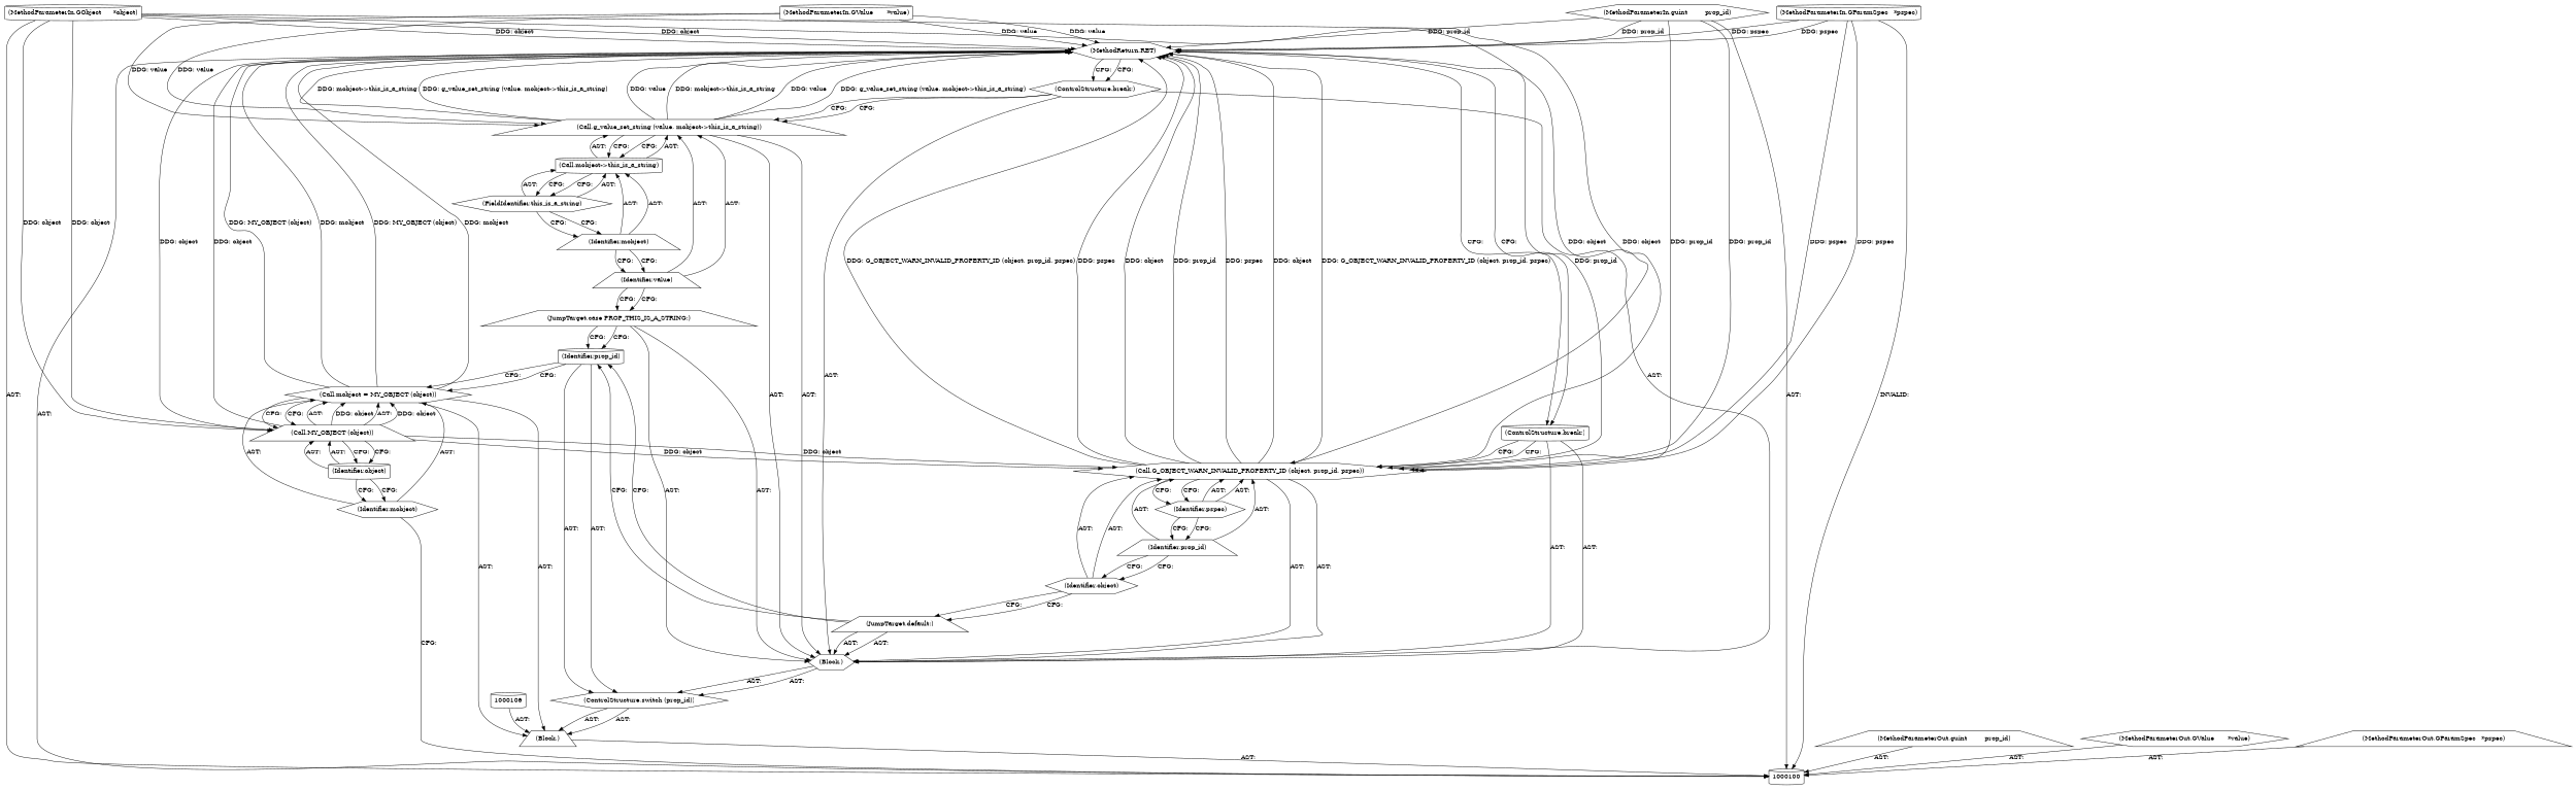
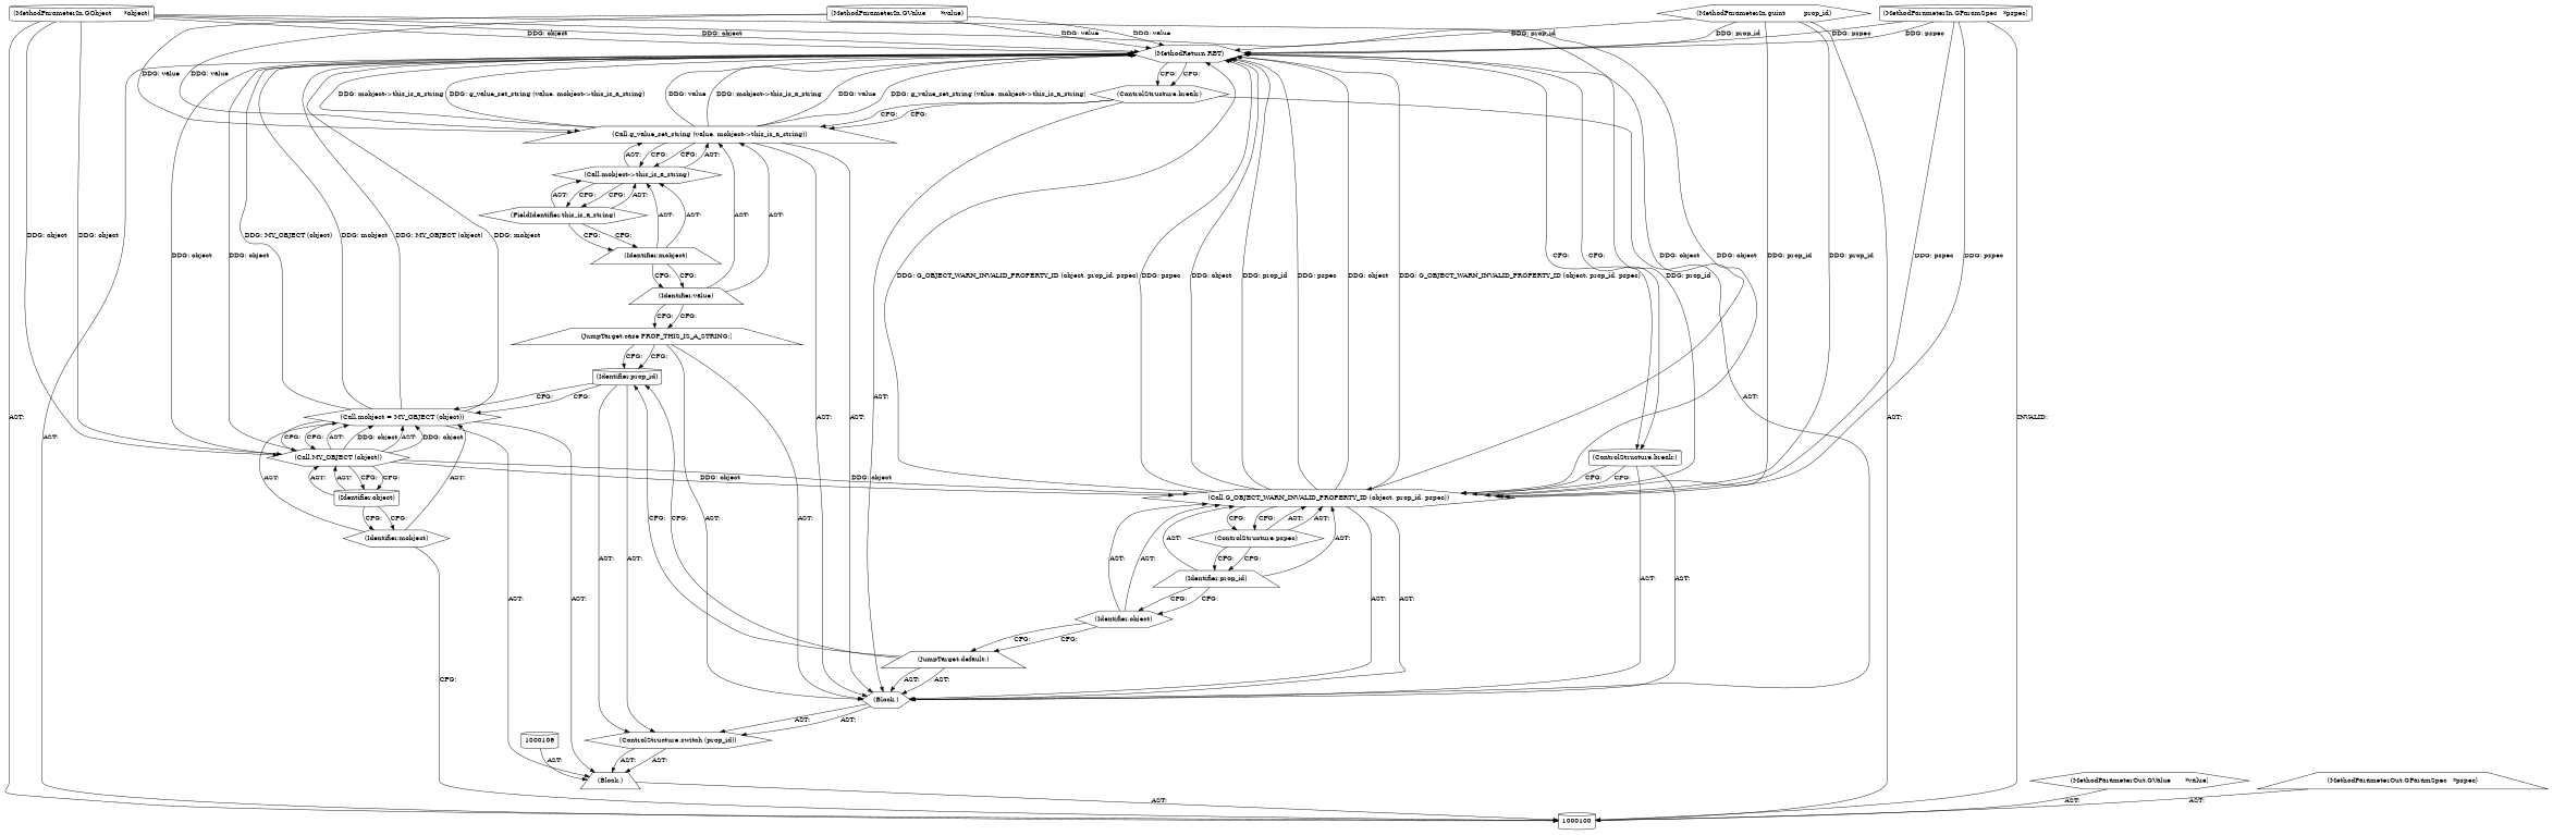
  digraph {
    node [shape=hexagon]
    n1 [label="(MethodReturn,RET)"]
    n2 [label="(ControlStructure,break;)"]
    n3 [label="(ControlStructure,break;)" shape=cylinder]
    1000100 [shape=cylinder]
    n5 [label="(Block,)"]
    n6 [label="(Call,g_value_set_string (value, mobject->this_is_a_string))" shape=trapezium]
    n7 [label="(Call,G_OBJECT_WARN_INVALID_PROPERTY_ID (object, prop_id, pspec))"]
    n8 [label="(MethodParameterIn,GObject      *object)" shape=cylinder]
-   n9 [label="(Call,MY_OBJECT (object))" shape=trapezium]
-   n10 [label="(Identifier,pspec)"]
+   n9 [label="(Call,MY_OBJECT (object))"]
+   n10 [label="(ControlStructure,pspec)"]
    n11 [label="(Call,mobject = MY_OBJECT (object))"]
    n12 [label="(Identifier,object)" shape=cylinder]
    n13 [label="(JumpTarget,case PROP_THIS_IS_A_STRING:)" shape=trapezium]
    n14 [label="(Identifier,prop_id)" shape=cylinder]
    n15 [label="(ControlStructure,switch (prop_id))"]
    n16 [label="(Identifier,value)" shape=trapezium]
-   n17 [label="(Call,mobject->this_is_a_string)" shape=cylinder]
+   n17 [label="(Call,mobject->this_is_a_string)"]
    n18 [label="(FieldIdentifier,this_is_a_string)"]
    n19 [label="(Identifier,mobject)" shape=trapezium]
    n20 [label="(JumpTarget,default:)" shape=trapezium]
    n21 [label="(Identifier,object)"]
    n22 [label="(Identifier,prop_id)" shape=trapezium]
    n23 [label="(MethodParameterIn,guint         prop_id)"]
-   n24 [label="(MethodParameterOut,guint         prop_id)" shape=trapezium]
    n25 [label="(MethodParameterIn,GValue       *value)" shape=cylinder]
    n26 [label="(MethodParameterOut,GValue       *value)"]
    n27 [label="(MethodParameterIn,GParamSpec   *pspec)" shape=cylinder]
    n28 [label="(MethodParameterOut,GParamSpec   *pspec)" shape=trapezium]
    n29 [label="(Block,)" shape=trapezium]
    n30 [label="(Identifier,mobject)"]
    1000106 [shape=cylinder]
    n1 -> n2 [label="CFG: "]
    n1 -> n2 [label="CFG: "]
    n1 -> n3 [label="CFG: "]
    n1 -> n3 [label="CFG: "]
    n1 -> 1000100 [label="AST: "]
    n2 -> n5 [label="AST: "]
    n2 -> n5 [label="AST: "]
    n2 -> n6 [label="CFG: "]
    n2 -> n6 [label="CFG: "]
    n3 -> n5 [label="AST: "]
    n3 -> n5 [label="AST: "]
    n3 -> n7 [label="CFG: "]
    n3 -> n7 [label="CFG: "]
    n5 -> n15 [label="AST: "]
    n5 -> n15 [label="AST: "]
    n6 -> n1 [label="DDG: mobject->this_is_a_string"]
    n6 -> n1 [label="DDG: g_value_set_string (value, mobject->this_is_a_string)"]
    n6 -> n1 [label="DDG: value"]
    n6 -> n1 [label="DDG: mobject->this_is_a_string"]
    n6 -> n1 [label="DDG: g_value_set_string (value, mobject->this_is_a_string)"]
    n6 -> n1 [label="DDG: value"]
    n6 -> n5 [label="AST: "]
    n6 -> n5 [label="AST: "]
    n6 -> n17 [label="CFG: "]
    n6 -> n17 [label="CFG: "]
    n7 -> n1 [label="DDG: pspec"]
    n7 -> n1 [label="DDG: object"]
    n7 -> n1 [label="DDG: G_OBJECT_WARN_INVALID_PROPERTY_ID (object, prop_id, pspec)"]
    n7 -> n1 [label="DDG: prop_id"]
    n7 -> n1 [label="DDG: pspec"]
    n7 -> n1 [label="DDG: object"]
    n7 -> n1 [label="DDG: G_OBJECT_WARN_INVALID_PROPERTY_ID (object, prop_id, pspec)"]
    n7 -> n1 [label="DDG: prop_id"]
    n7 -> n5 [label="AST: "]
    n7 -> n5 [label="AST: "]
    n7 -> n10 [label="CFG: "]
    n7 -> n10 [label="CFG: "]
    n8 -> n1 [label="DDG: object"]
    n8 -> n1 [label="DDG: object"]
    n8 -> 1000100 [label="AST: "]
    n8 -> n7 [label="DDG: object"]
    n8 -> n7 [label="DDG: object"]
    n8 -> n9 [label="DDG: object"]
    n8 -> n9 [label="DDG: object"]
    n9 -> n1 [label="DDG: object"]
    n9 -> n1 [label="DDG: object"]
    n9 -> n7 [label="DDG: object"]
    n9 -> n7 [label="DDG: object"]
    n9 -> n11 [label="AST: "]
    n9 -> n11 [label="DDG: object"]
    n9 -> n11 [label="AST: "]
    n9 -> n11 [label="DDG: object"]
    n9 -> n12 [label="CFG: "]
    n9 -> n12 [label="CFG: "]
    n10 -> n7 [label="AST: "]
    n10 -> n7 [label="AST: "]
    n10 -> n22 [label="CFG: "]
    n10 -> n22 [label="CFG: "]
    n11 -> n1 [label="DDG: mobject"]
    n11 -> n1 [label="DDG: MY_OBJECT (object)"]
    n11 -> n1 [label="DDG: mobject"]
    n11 -> n1 [label="DDG: MY_OBJECT (object)"]
    n11 -> n9 [label="CFG: "]
    n11 -> n9 [label="CFG: "]
    n11 -> n29 [label="AST: "]
    n11 -> n29 [label="AST: "]
    n12 -> n9 [label="AST: "]
    n12 -> n9 [label="AST: "]
    n12 -> n30 [label="CFG: "]
    n12 -> n30 [label="CFG: "]
    n13 -> n5 [label="AST: "]
    n13 -> n5 [label="AST: "]
    n13 -> n14 [label="CFG: "]
    n13 -> n14 [label="CFG: "]
    n14 -> n11 [label="CFG: "]
    n14 -> n11 [label="CFG: "]
    n14 -> n15 [label="AST: "]
    n14 -> n15 [label="AST: "]
    n15 -> n29 [label="AST: "]
    n15 -> n29 [label="AST: "]
    n16 -> n6 [label="AST: "]
    n16 -> n6 [label="AST: "]
    n16 -> n13 [label="CFG: "]
    n16 -> n13 [label="CFG: "]
    n17 -> n6 [label="AST: "]
    n17 -> n6 [label="AST: "]
    n17 -> n18 [label="CFG: "]
    n17 -> n18 [label="CFG: "]
    n18 -> n17 [label="AST: "]
    n18 -> n17 [label="AST: "]
    n18 -> n19 [label="CFG: "]
    n18 -> n19 [label="CFG: "]
    n19 -> n16 [label="CFG: "]
    n19 -> n16 [label="CFG: "]
    n19 -> n17 [label="AST: "]
    n19 -> n17 [label="AST: "]
    n20 -> n5 [label="AST: "]
    n20 -> n5 [label="AST: "]
    n20 -> n14 [label="CFG: "]
    n20 -> n14 [label="CFG: "]
    n21 -> n7 [label="AST: "]
    n21 -> n7 [label="AST: "]
    n21 -> n20 [label="CFG: "]
    n21 -> n20 [label="CFG: "]
    n22 -> n7 [label="AST: "]
    n22 -> n7 [label="AST: "]
    n22 -> n21 [label="CFG: "]
    n22 -> n21 [label="CFG: "]
    n23 -> n1 [label="DDG: prop_id"]
    n23 -> n1 [label="DDG: prop_id"]
    n23 -> 1000100 [label="AST: "]
    n23 -> n7 [label="DDG: prop_id"]
    n23 -> n7 [label="DDG: prop_id"]
-   n24 -> 1000100 [label="AST: "]
    n25 -> n1 [label="DDG: value"]
    n25 -> n1 [label="DDG: value"]
    n25 -> n6 [label="DDG: value"]
    n25 -> n6 [label="DDG: value"]
    n26 -> 1000100 [label="AST: "]
    n27 -> n1 [label="DDG: pspec"]
    n27 -> n1 [label="DDG: pspec"]
    n27 -> 1000100 [label="INVALID: "]
    n27 -> n7 [label="DDG: pspec"]
    n27 -> n7 [label="DDG: pspec"]
    n28 -> 1000100 [label="AST: "]
    n29 -> 1000100 [label="AST: "]
    n30 -> 1000100 [label="CFG: "]
    n30 -> n11 [label="AST: "]
    n30 -> n11 [label="AST: "]
    1000106 -> n29 [label="AST: "]
  }
